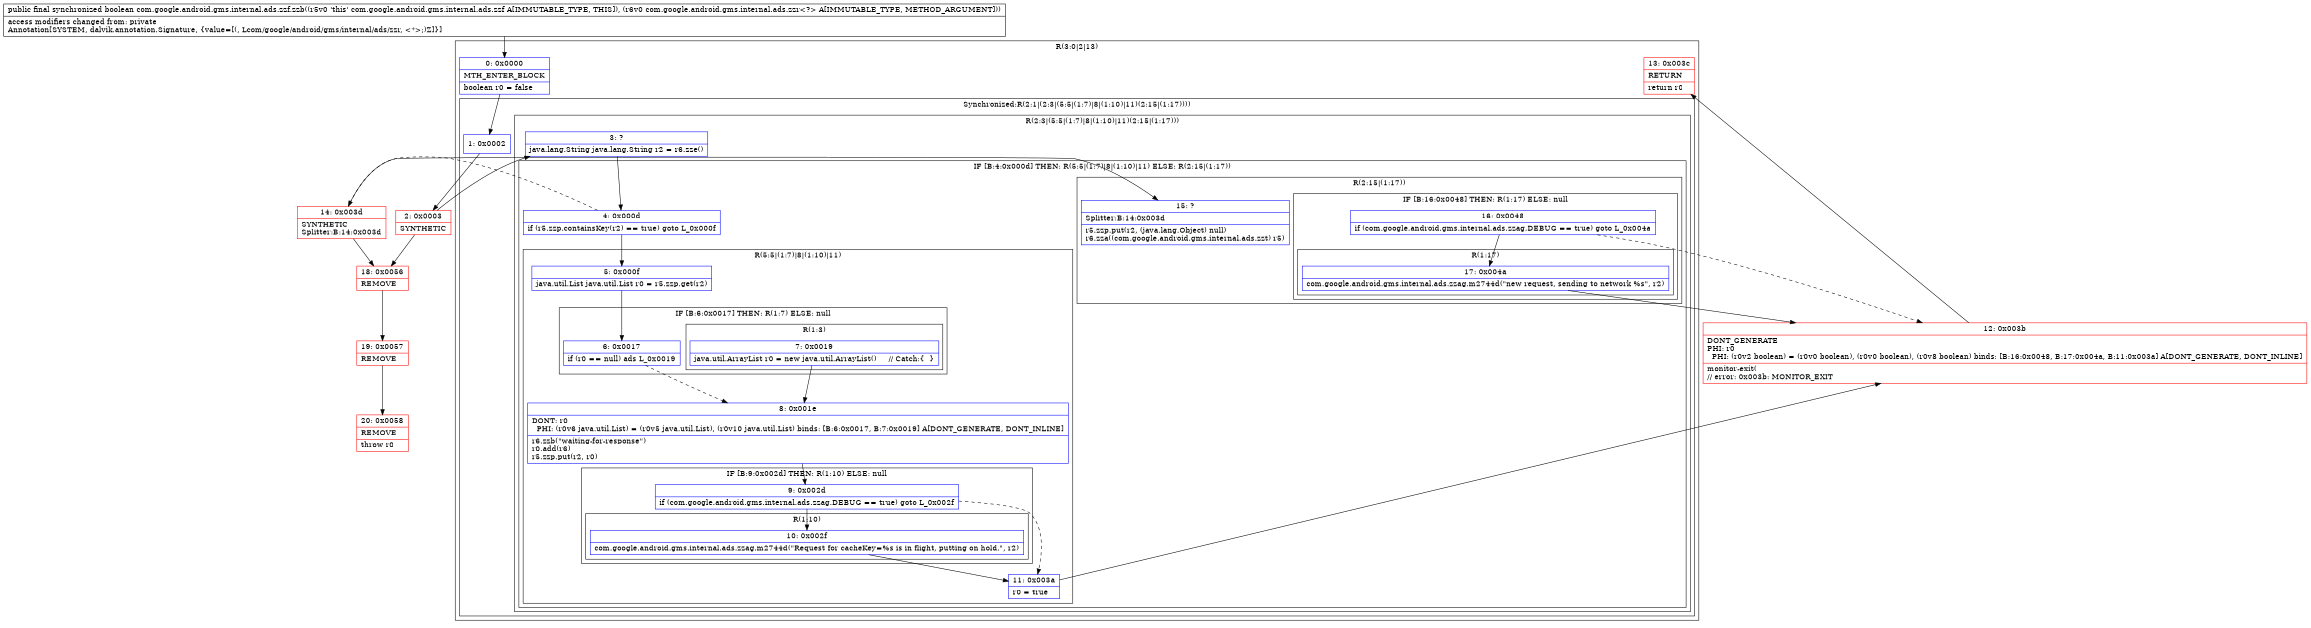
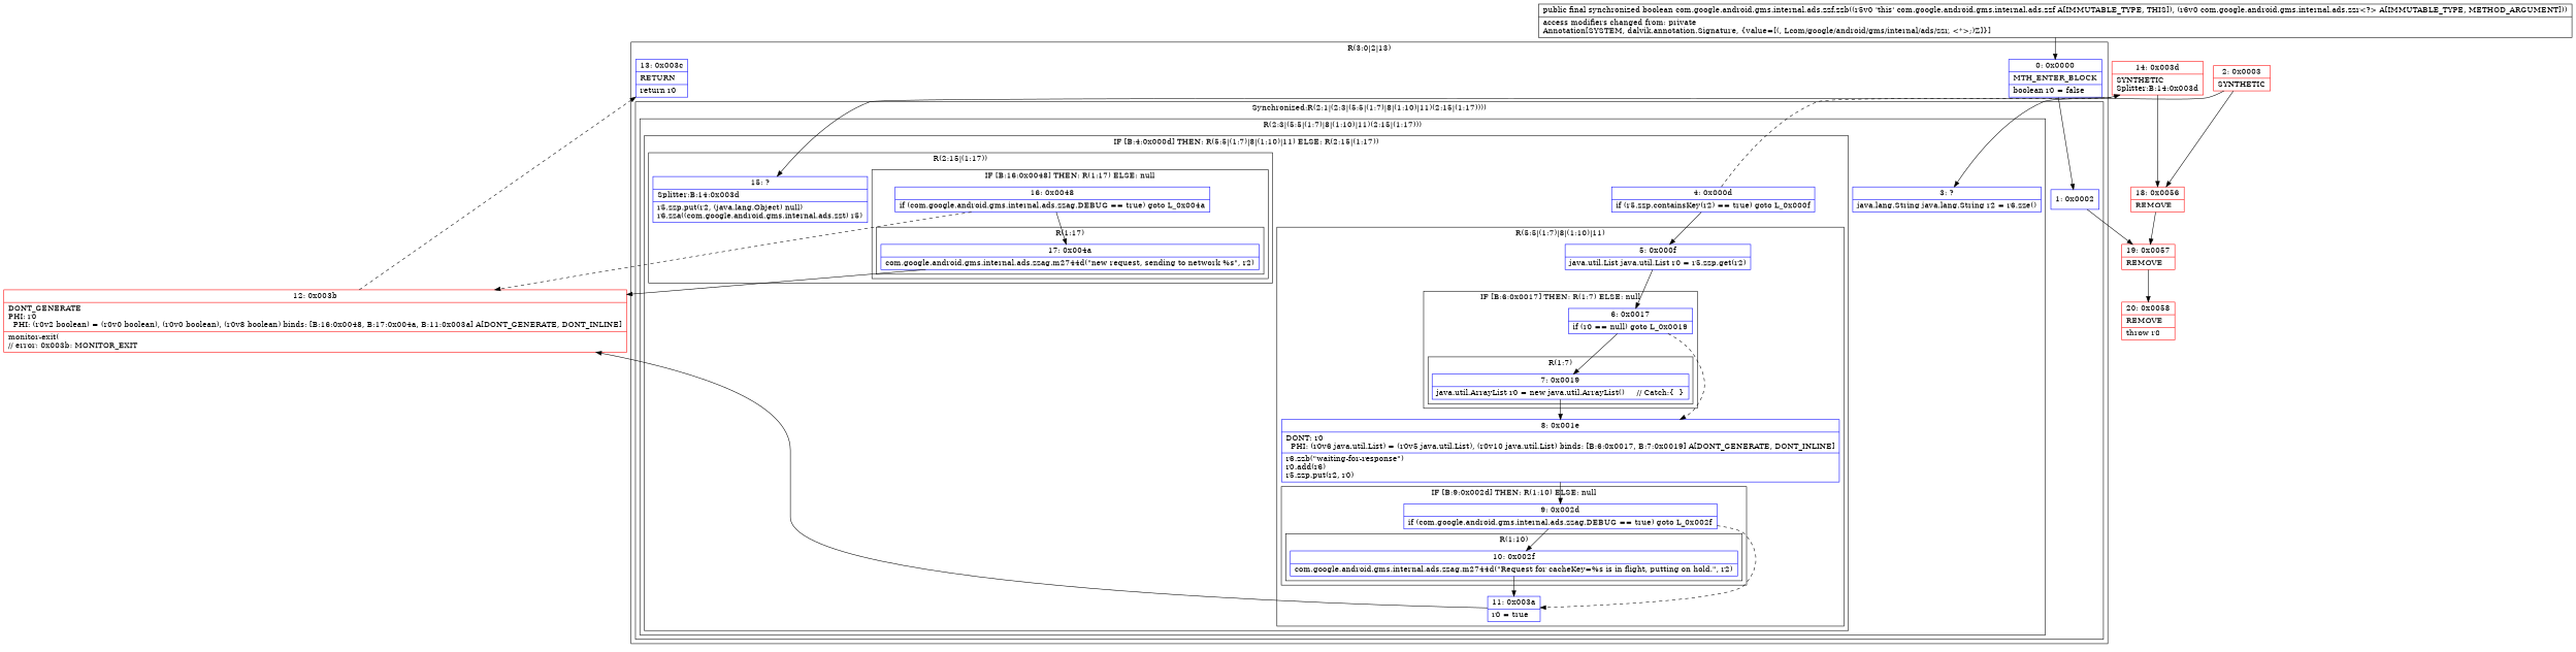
  digraph {
    node [color=blue shape=record]
    n1 [label="{7\:\ 0x0019|java.util.ArrayList r0 = new java.util.ArrayList()     \/\/ Catch:\{  \}\l}"]
-   n2 [label="{6\:\ 0x0017|if (r0 == null) ads L_0x0019\l}"]
+   n2 [label="{6\:\ 0x0017|if (r0 == null) goto L_0x0019\l}"]
    n3 [label="{10\:\ 0x002f|com.google.android.gms.internal.ads.zzag.m2744d(\"Request for cacheKey=%s is in flight, putting on hold.\", r2)\l}"]
    n4 [label="{9\:\ 0x002d|if (com.google.android.gms.internal.ads.zzag.DEBUG == true) goto L_0x002f\l}"]
    n5 [label="{5\:\ 0x000f|java.util.List java.util.List r0 = r5.zzp.get(r2)\l}"]
    n6 [label="{8\:\ 0x001e|DONT: r0 \l  PHI: (r0v6 java.util.List) = (r0v5 java.util.List), (r0v10 java.util.List) binds: [B:6:0x0017, B:7:0x0019] A[DONT_GENERATE, DONT_INLINE]\l|r6.zzb(\"waiting\-for\-response\")\lr0.add(r6)\lr5.zzp.put(r2, r0)\l}"]
    n7 [label="{11\:\ 0x003a|r0 = true\l}"]
    n8 [label="{17\:\ 0x004a|com.google.android.gms.internal.ads.zzag.m2744d(\"new request, sending to network %s\", r2)\l}"]
    n9 [label="{16\:\ 0x0048|if (com.google.android.gms.internal.ads.zzag.DEBUG == true) goto L_0x004a\l}"]
    n10 [label="{15\:\ ?|Splitter:B:14:0x003d\l|r5.zzp.put(r2, (java.lang.Object) null)\lr6.zza((com.google.android.gms.internal.ads.zzt) r5)\l}"]
    n11 [label="{4\:\ 0x000d|if (r5.zzp.containsKey(r2) == true) goto L_0x000f\l}"]
    n12 [label="{3\:\ ?|java.lang.String java.lang.String r2 = r6.zze()\l}"]
    n13 [label="{1\:\ 0x0002}"]
    n14 [label="{0\:\ 0x0000|MTH_ENTER_BLOCK\l|boolean r0 = false\l}"]
-   n15 [color=red label="{13\:\ 0x003c|RETURN\l|return r0\l}"]
+   n15 [label="{13\:\ 0x003c|RETURN\l|return r0\l}"]
    n16 [color=red label="{12\:\ 0x003b|DONT_GENERATE\lPHI: r0 \l  PHI: (r0v2 boolean) = (r0v0 boolean), (r0v0 boolean), (r0v8 boolean) binds: [B:16:0x0048, B:17:0x004a, B:11:0x003a] A[DONT_GENERATE, DONT_INLINE]\l|monitor\-exit(\l\/\/ error: 0x003b: MONITOR_EXIT  \l}"]
    n17 [color=red label="{14\:\ 0x003d|SYNTHETIC\lSplitter:B:14:0x003d\l}"]
    n18 [color=red label="{2\:\ 0x0003|SYNTHETIC\l}"]
    n19 [color=red label="{18\:\ 0x0056|REMOVE\l}"]
    n20 [color=red label="{19\:\ 0x0057|REMOVE\l}"]
    n21 [color=red label="{20\:\ 0x0058|REMOVE\l|throw r0\l}"]
    n22 [label="{public final synchronized boolean com.google.android.gms.internal.ads.zzf.zzb((r5v0 'this' com.google.android.gms.internal.ads.zzf A[IMMUTABLE_TYPE, THIS]), (r6v0 com.google.android.gms.internal.ads.zzr\<?\> A[IMMUTABLE_TYPE, METHOD_ARGUMENT]))  | access modifiers changed from: private\lAnnotation[SYSTEM, dalvik.annotation.Signature, \{value=[(, Lcom\/google\/android\/gms\/internal\/ads\/zzr, \<*\>;)Z]\}]\l}" color=""]
    subgraph cluster_1 {
      label="R(3:0|2|13)"
      n14
      n15
      subgraph cluster_2 {
        label="Synchronized:R(2:1|(2:3|(5:5|(1:7)|8|(1:10)|11)(2:15|(1:17))))"
        n13
        subgraph cluster_3 {
          label="R(2:3|(5:5|(1:7)|8|(1:10)|11)(2:15|(1:17)))"
          n12
          subgraph cluster_4 {
            label="IF [B:4:0x000d] THEN: R(5:5|(1:7)|8|(1:10)|11) ELSE: R(2:15|(1:17))"
            n11
            subgraph cluster_5 {
              label="R(5:5|(1:7)|8|(1:10)|11)"
              n5
              n6
              n7
              subgraph cluster_6 {
                label="IF [B:6:0x0017] THEN: R(1:7) ELSE: null"
                n2
                subgraph cluster_7 {
-                 label="R(1:3)"
+                 label="R(1:7)"
                  n1
                }
              }
              subgraph cluster_8 {
                label="IF [B:9:0x002d] THEN: R(1:10) ELSE: null"
                n4
                subgraph cluster_9 {
                  label="R(1:10)"
                  n3
                }
              }
            }
            subgraph cluster_10 {
              label="R(2:15|(1:17))"
              n10
              subgraph cluster_11 {
                label="IF [B:16:0x0048] THEN: R(1:17) ELSE: null"
                n9
                subgraph cluster_12 {
                  label="R(1:17)"
                  n8
                }
              }
            }
          }
        }
      }
    }
    n1 -> n6
+   n2 -> n1
    n2 -> n6 [style=dashed]
    n3 -> n7
    n4 -> n3
    n4 -> n7 [style=dashed]
    n5 -> n2
    n6 -> n4
    n7 -> n16
    n8 -> n16
    n9 -> n8
    n9 -> n16 [style=dashed]
    n11 -> n5
    n11 -> n17 [style=dashed]
-   n12 -> n11
-   n13 -> n18
+   n13 -> n20
    n14 -> n13
-   n16 -> n15
+   n16 -> n15 [style=dashed]
    n17 -> n10
    n17 -> n19
    n18 -> n12
    n18 -> n19
    n19 -> n20
    n20 -> n21
    n22 -> n14
  }
